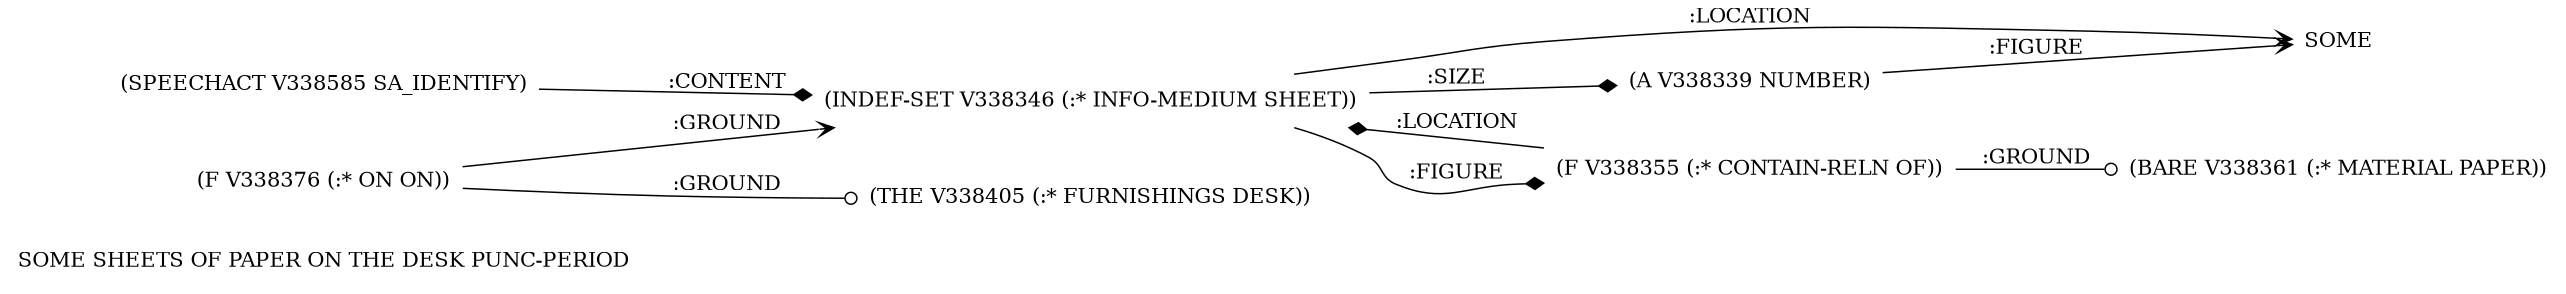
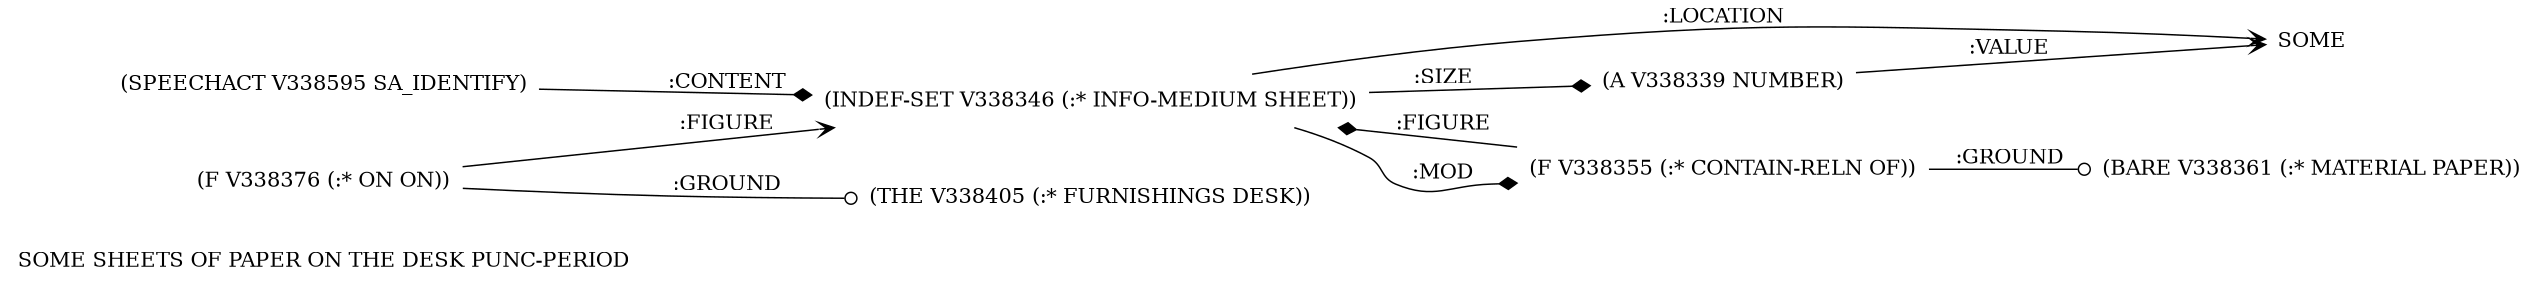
  digraph {
    rankdir=LR
    node [shape=none]
    edge [arrowhead=diamond]
    "SOME SHEETS OF PAPER ON THE DESK PUNC-PERIOD"
-   n2 [label="(SPEECHACT V338585 SA_IDENTIFY)"]
+   n2 [label="(SPEECHACT V338595 SA_IDENTIFY)"]
    n3 [label="(INDEF-SET V338346 (:* INFO-MEDIUM SHEET))"]
    n4 [label="(A V338339 NUMBER)"]
    n5 [label="(F V338355 (:* CONTAIN-RELN OF))"]
    n6 [label=SOME]
    n7 [label="(F V338376 (:* ON ON))"]
    n8 [label="(THE V338405 (:* FURNISHINGS DESK))"]
    n9 [label="(BARE V338361 (:* MATERIAL PAPER))"]
    n2 -> n3 [label=":CONTENT"]
    n3 -> n4 [label=":SIZE"]
-   n3 -> n5 [label=":FIGURE"]
+   n3 -> n5 [label=":MOD"]
    n3 -> n6 [arrowhead=vee label=":LOCATION"]
-   n4 -> n6 [arrowhead=vee label=":FIGURE"]
-   n5 -> n3 [label=":LOCATION"]
+   n4 -> n6 [arrowhead=vee label=":VALUE"]
+   n5 -> n3 [label=":FIGURE"]
    n5 -> n9 [arrowhead=odot label=":GROUND"]
-   n7 -> n3 [arrowhead=vee label=":GROUND"]
+   n7 -> n3 [arrowhead=vee label=":FIGURE"]
    n7 -> n8 [arrowhead=odot label=":GROUND"]
  }
